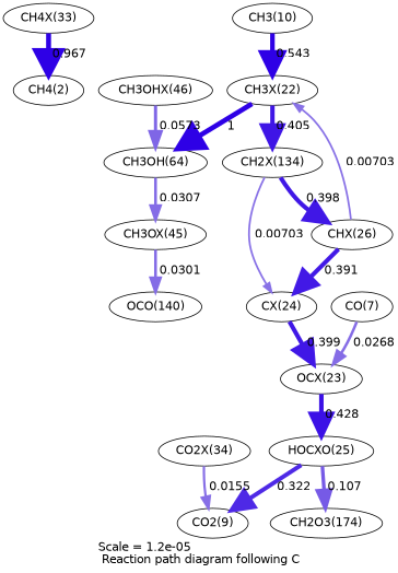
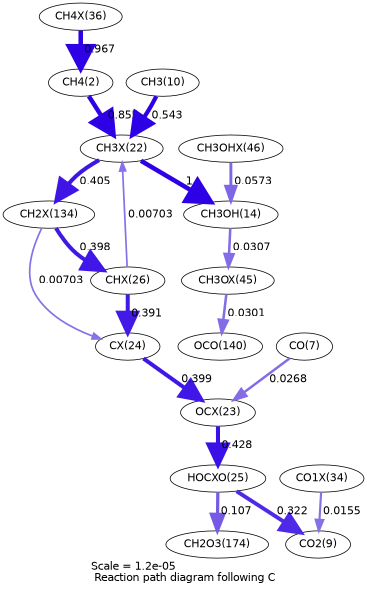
  digraph {
    fontname=Helvetica
    label="Scale = 1.2e-05\l Reaction path diagram following C"
    node [fontname=Helvetica]
    edge [arrowsize=2.65 color="0.7, 0.507, 0.9" fontname=Helvetica penwidth=2.26]
-   n1 [label="CH4X(33)"]
+   n1 [label="CH4X(36)"]
    n2 [label="CH4(2)"]
    n3 [label="CH3X(22)"]
-   n4 [label="CH3OH(64)"]
+   n4 [label="CH3OH(14)"]
    n5 [label="CH2X(134)"]
    n6 [label="CH3OX(45)"]
    n7 [label="CHX(26)"]
    n8 [label="CX(24)"]
    n9 [label="CH3(10)"]
    n10 [label="OCO(140)"]
    n11 [label="OCX(23)"]
    n12 [label="CH3OHX(46)"]
    n13 [label="HOCXO(25)"]
    n14 [label="CO(7)"]
    n15 [label="CO2(9)"]
    n16 [label="CH2O3(174)"]
-   n17 [label="CO2X(34)"]
+   n17 [label="CO1X(34)"]
    n1 -> n2 [arrowsize=2.99 color="0.7, 1.47, 0.9" label=" 0.967" penwidth=5.97]
+   n2 -> n3 [arrowsize=2.94 color="0.7, 1.35, 0.9" label=" 0.855" penwidth=5.88]
    n3 -> n4 [arrowsize=3 color="0.7, 1.5, 0.9" label=" 1" penwidth=6]
    n3 -> n5 [arrowsize=2.66 color="0.7, 0.905, 0.9" label=" 0.405" penwidth=5.32]
    n4 -> n6 [arrowsize=1.68 color="0.7, 0.531, 0.9" label=" 0.0307" penwidth=3.37]
    n5 -> n7 [color="0.7, 0.898, 0.9" label=" 0.398" penwidth=5.3]
    n5 -> n8 [arrowsize=1.13 label=" 0.00703"]
    n6 -> n10 [arrowsize=1.68 color="0.7, 0.53, 0.9" label=" 0.0301" penwidth=3.36]
    n7 -> n3 [arrowsize=1.13 label=" 0.00703"]
    n7 -> n8 [color="0.7, 0.891, 0.9" label=" 0.391" penwidth=5.29]
    n8 -> n11 [color="0.7, 0.899, 0.9" label=" 0.399" penwidth=5.31]
    n9 -> n3 [arrowsize=2.77 color="0.7, 1.04, 0.9" label=" 0.543" penwidth=5.54]
    n11 -> n13 [arrowsize=2.68 color="0.7, 0.928, 0.9" label=" 0.428" penwidth=5.36]
    n12 -> n4 [arrowsize=1.92 color="0.7, 0.557, 0.9" label=" 0.0573" penwidth=3.84]
    n13 -> n15 [arrowsize=2.57 color="0.7, 0.822, 0.9" label=" 0.322" penwidth=5.14]
    n13 -> n16 [arrowsize=2.16 color="0.7, 0.607, 0.9" label=" 0.107" penwidth=4.31]
    n14 -> n11 [arrowsize=1.63 color="0.7, 0.527, 0.9" label=" 0.0268" penwidth=3.27]
    n17 -> n15 [arrowsize=1.43 color="0.7, 0.515, 0.9" label=" 0.0155" penwidth=2.85]
  }
